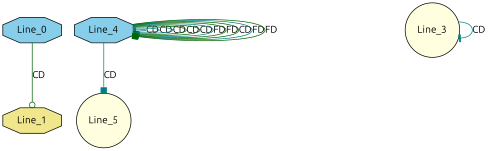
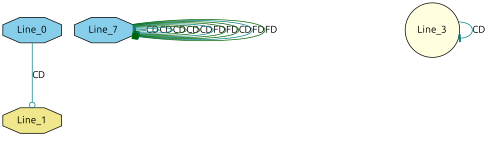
  digraph {
    fontname=Ubuntu
    node [fillcolor=skyblue fontname=Ubuntu shape=octagon style=filled]
    edge [arrowhead=tee color=teal fontname=Ubuntu]
    Line_0
    Line_1 [fillcolor=khaki]
-   Line_4
-   Line_5 [fillcolor=lightyellow shape=circle]
+   Line_4 [label=Line_7]
    n5 [fillcolor=lightyellow label=Line_3 shape=circle]
-   Line_0 -> Line_1 [arrowhead=odot color=darkgreen label=CD]
+   Line_0 -> Line_1 [arrowhead=odot label=CD]
    Line_4 -> Line_4 [label=CD]
    Line_4 -> Line_4 [label=CD]
    Line_4 -> Line_4 [label=CD]
    Line_4 -> Line_4 [arrowhead=odot color=darkgreen label=CD]
    Line_4 -> Line_4 [arrowhead=box color=darkgreen label=CD]
    Line_4 -> Line_4 [arrowhead=box label=FD]
    Line_4 -> Line_4 [color=darkgreen label=FD]
    Line_4 -> Line_4 [arrowhead=odot color=darkgreen label=CD]
    Line_4 -> Line_4 [arrowhead=box label=FD]
    Line_4 -> Line_4 [arrowhead=box color=darkgreen label=FD]
-   Line_4 -> Line_5 [arrowhead=box label=CD]
    n5 -> n5 [label=CD]
  }
